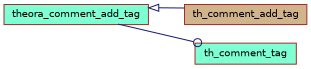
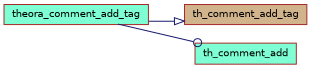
  digraph {
    rankdir=LR
    node [color=brown fillcolor=aquamarine fontname=Helvetica fontsize=10 shape=record style=filled]
    edge [color=midnightblue fontname=Helvetica fontsize=10 labelfontname=Helvetica labelfontsize=10 style=solid]
    n1 [fontcolor=black height=0.2 label=theora_comment_add_tag width=0.4]
    n2 [fillcolor=tan height=0.2 label=th_comment_add_tag width=0.4]
-   n3 [height=0.2 label=th_comment_tag width=0.4]
-   n2 -> n1 [arrowhead=onormal]
+   n3 [height=0.2 label=th_comment_add width=0.4]
+   n1 -> n2 [arrowhead=onormal]
    n1 -> n3 [arrowhead=odot]
  }
